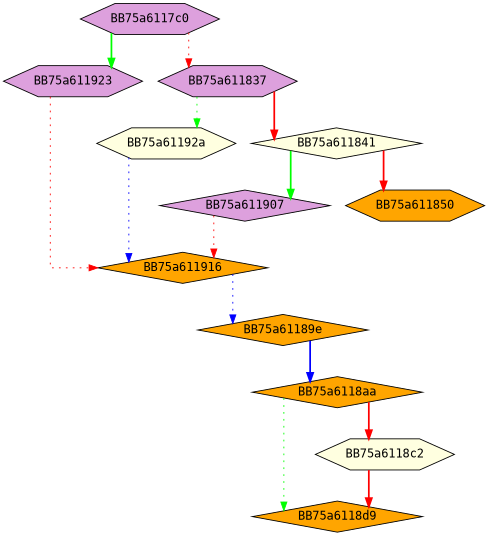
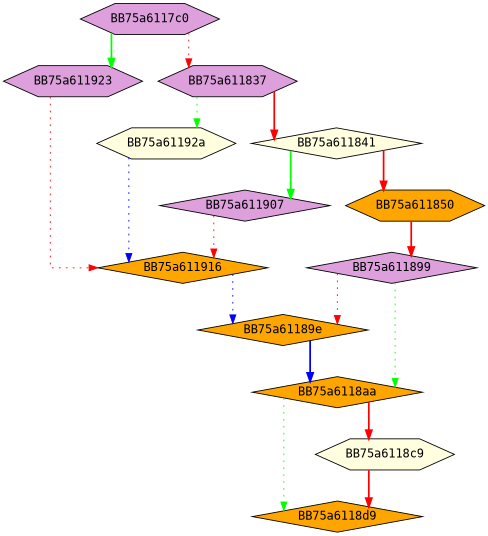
  digraph {
    fontname="DejaVu Sans Mono"
    splines=ortho
    node [fillcolor=plum fontname="DejaVu Sans Mono" shape=diamond style=filled]
    edge [color=red fontname="DejaVu Sans Mono" style=dotted]
    BB75a6117c0 [shape=hexagon]
    BB75a611923 [shape=hexagon]
    BB75a611837 [shape=hexagon]
    BB75a611916 [fillcolor=orange]
    BB75a61192a [fillcolor=lightyellow shape=hexagon]
    BB75a611841 [fillcolor=lightyellow]
    BB75a61189e [fillcolor=orange]
    BB75a611907
    n9 [fillcolor=orange label=BB75a611850 shape=hexagon]
+   BB75a611899
    BB75a6118aa [fillcolor=orange]
    BB75a6118d9 [fillcolor=orange]
-   BB75a6118c2 [fillcolor=lightyellow shape=hexagon]
+   BB75a6118c2 [fillcolor=lightyellow shape=hexagon label=BB75a6118c9]
    BB75a6117c0 -> BB75a611923 [color=green style=bold]
    BB75a6117c0 -> BB75a611837
    BB75a611923 -> BB75a611916
    BB75a611837 -> BB75a61192a [color=green]
    BB75a611837 -> BB75a611841 [style=bold]
    BB75a611916 -> BB75a61189e [color=blue]
    BB75a61192a -> BB75a611916 [color=blue]
    BB75a611841 -> BB75a611907 [color=green style=bold]
    BB75a611841 -> n9 [style=bold]
    BB75a61189e -> BB75a6118aa [color=blue style=bold]
    BB75a611907 -> BB75a611916
+   n9 -> BB75a611899 [style=bold]
+   BB75a611899 -> BB75a61189e
+   BB75a611899 -> BB75a6118aa [color=green]
    BB75a6118aa -> BB75a6118d9 [color=green]
    BB75a6118aa -> BB75a6118c2 [style=bold]
    BB75a6118c2 -> BB75a6118d9 [style=bold]
  }
